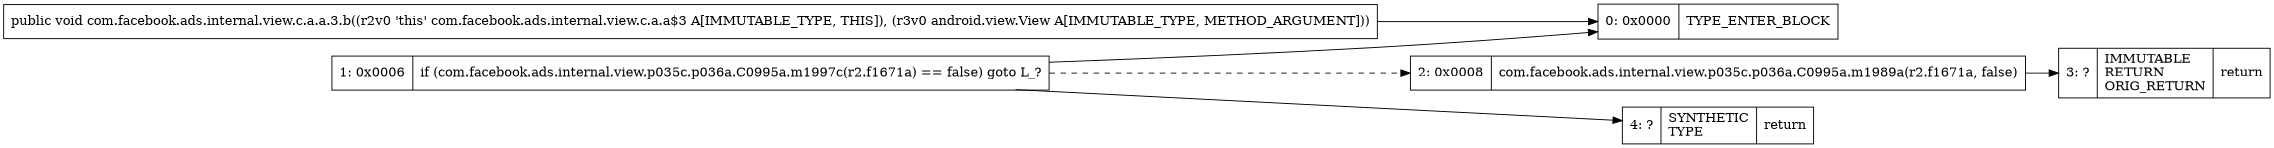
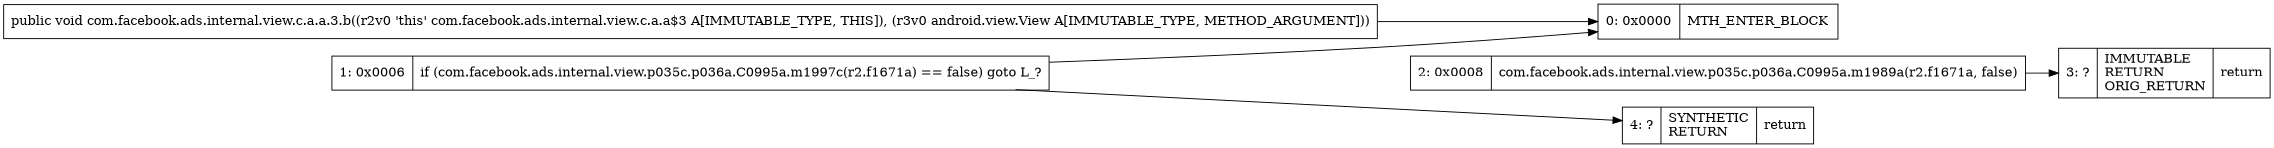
  digraph {
    rankdir=LR
    node [shape=record]
-   n1 [label="{0\:\ 0x0000|TYPE_ENTER_BLOCK\l}"]
+   n1 [label="{0\:\ 0x0000|MTH_ENTER_BLOCK\l}"]
    n2 [label="{1\:\ 0x0006|if (com.facebook.ads.internal.view.p035c.p036a.C0995a.m1997c(r2.f1671a) == false) goto L_?\l}"]
    n3 [label="{2\:\ 0x0008|com.facebook.ads.internal.view.p035c.p036a.C0995a.m1989a(r2.f1671a, false)\l}"]
-   n4 [label="{4\:\ ?|SYNTHETIC\lTYPE\l|return\l}"]
+   n4 [label="{4\:\ ?|SYNTHETIC\lRETURN\l|return\l}"]
    n5 [label="{3\:\ ?|IMMUTABLE\lRETURN\lORIG_RETURN\l|return\l}"]
    n6 [label="{public void com.facebook.ads.internal.view.c.a.a.3.b((r2v0 'this' com.facebook.ads.internal.view.c.a.a$3 A[IMMUTABLE_TYPE, THIS]), (r3v0 android.view.View A[IMMUTABLE_TYPE, METHOD_ARGUMENT])) }"]
    n2 -> n1
-   n2 -> n3 [style=dashed]
    n2 -> n4
    n3 -> n5
    n6 -> n1
  }
